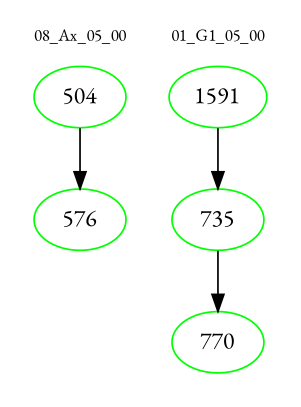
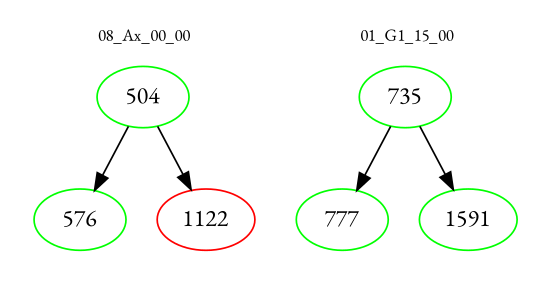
  digraph {
    fontname="EB Garamond"
    node [color=green fontname="EB Garamond"]
    edge [color=black fontname="EB Garamond"]
    n1 [label=504]
    n2 [label=576]
+   n3 [color=red label=1122]
    n4 [label=735]
-   n5 [label=770]
+   n5 [label=777]
    n6 [label=1591]
    subgraph cluster_1 {
      color=white
      fontsize=10
-     label="08_Ax_05_00"
+     label="08_Ax_00_00"
      n1
      n2
+     n3
    }
    subgraph cluster_2 {
      color=white
      fontsize=10
-     label="01_G1_05_00"
+     label="01_G1_15_00"
      n4
      n5
      n6
    }
    n1 -> n2
+   n1 -> n3
    n4 -> n5
-   n6 -> n4
+   n4 -> n6
  }
